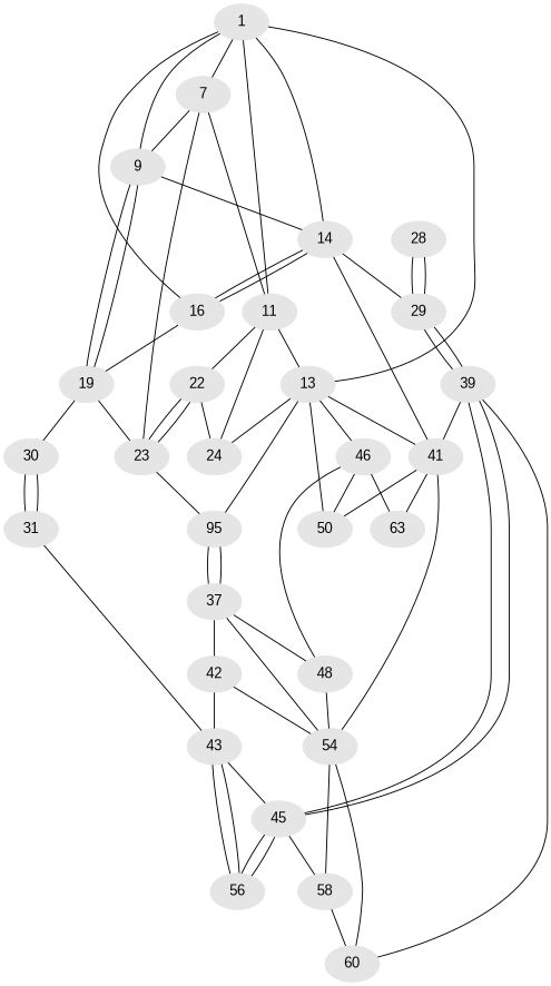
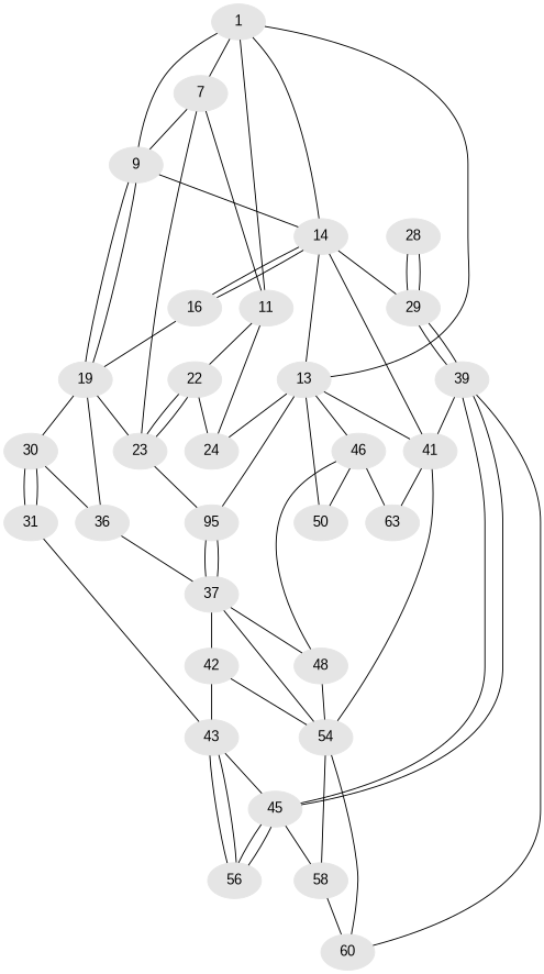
  graph {
    fontname="Liberation Sans"
    node [color=gray90 fontname="Liberation Sans" style=filled]
    edge [fontname="Liberation Sans"]
    1 [super="+2+6"]
    7 [super="+8"]
    9 [super="+10"]
    11 [super="+15+12"]
    13 [super="+32"]
    14
    16 [super="+21+17"]
    23 [super="+25"]
    19 [super="+26+20"]
    22
    24
    41 [super="+51"]
    n13 [label=95]
    46 [super="+47"]
    50 [super="+52"]
    29
    39 [super="+40"]
    54 [super="+62+55"]
    63
    30
+   36
    37 [super="+38+49"]
    48
    31
    28
    43 [super="+44"]
    45
    60 [super="+61"]
    56
    42
    58 [super="+59"]
    1 -- 7
    1 -- 9
    1 -- 11
    1 -- 13
    1 -- 14
-   1 -- 16
    7 -- 9
    7 -- 11
    7 -- 23
    9 -- 14
    9 -- 19
    9 -- 19
-   11 -- 13
+   14 -- 13
    11 -- 22
    11 -- 24
    13 -- 24
    13 -- 41
    13 -- n13
    13 -- 46
    13 -- 50
    14 -- 16
    14 -- 16
    14 -- 41
    14 -- 29
    16 -- 19
    23 -- n13
    19 -- 23
    19 -- 30
+   19 -- 36
    22 -- 23
    22 -- 23
    22 -- 24
-   41 -- 50
    41 -- 54
    41 -- 63
    n13 -- 37
    n13 -- 37
    46 -- 50 [weight=2]
    46 -- 63
    46 -- 48
    29 -- 39
    29 -- 39
    39 -- 41
    39 -- 45
    39 -- 45
    39 -- 60
    54 -- 60
    54 -- 58
+   30 -- 36
    30 -- 31
    30 -- 31
+   36 -- 37
    37 -- 54
    37 -- 48
    37 -- 42
    48 -- 54
    31 -- 43
    28 -- 29
    28 -- 29
    43 -- 45
    43 -- 56
    43 -- 56
    45 -- 56
    45 -- 56
    45 -- 58
    42 -- 54
    42 -- 43
    58 -- 60 [weight=2]
  }
